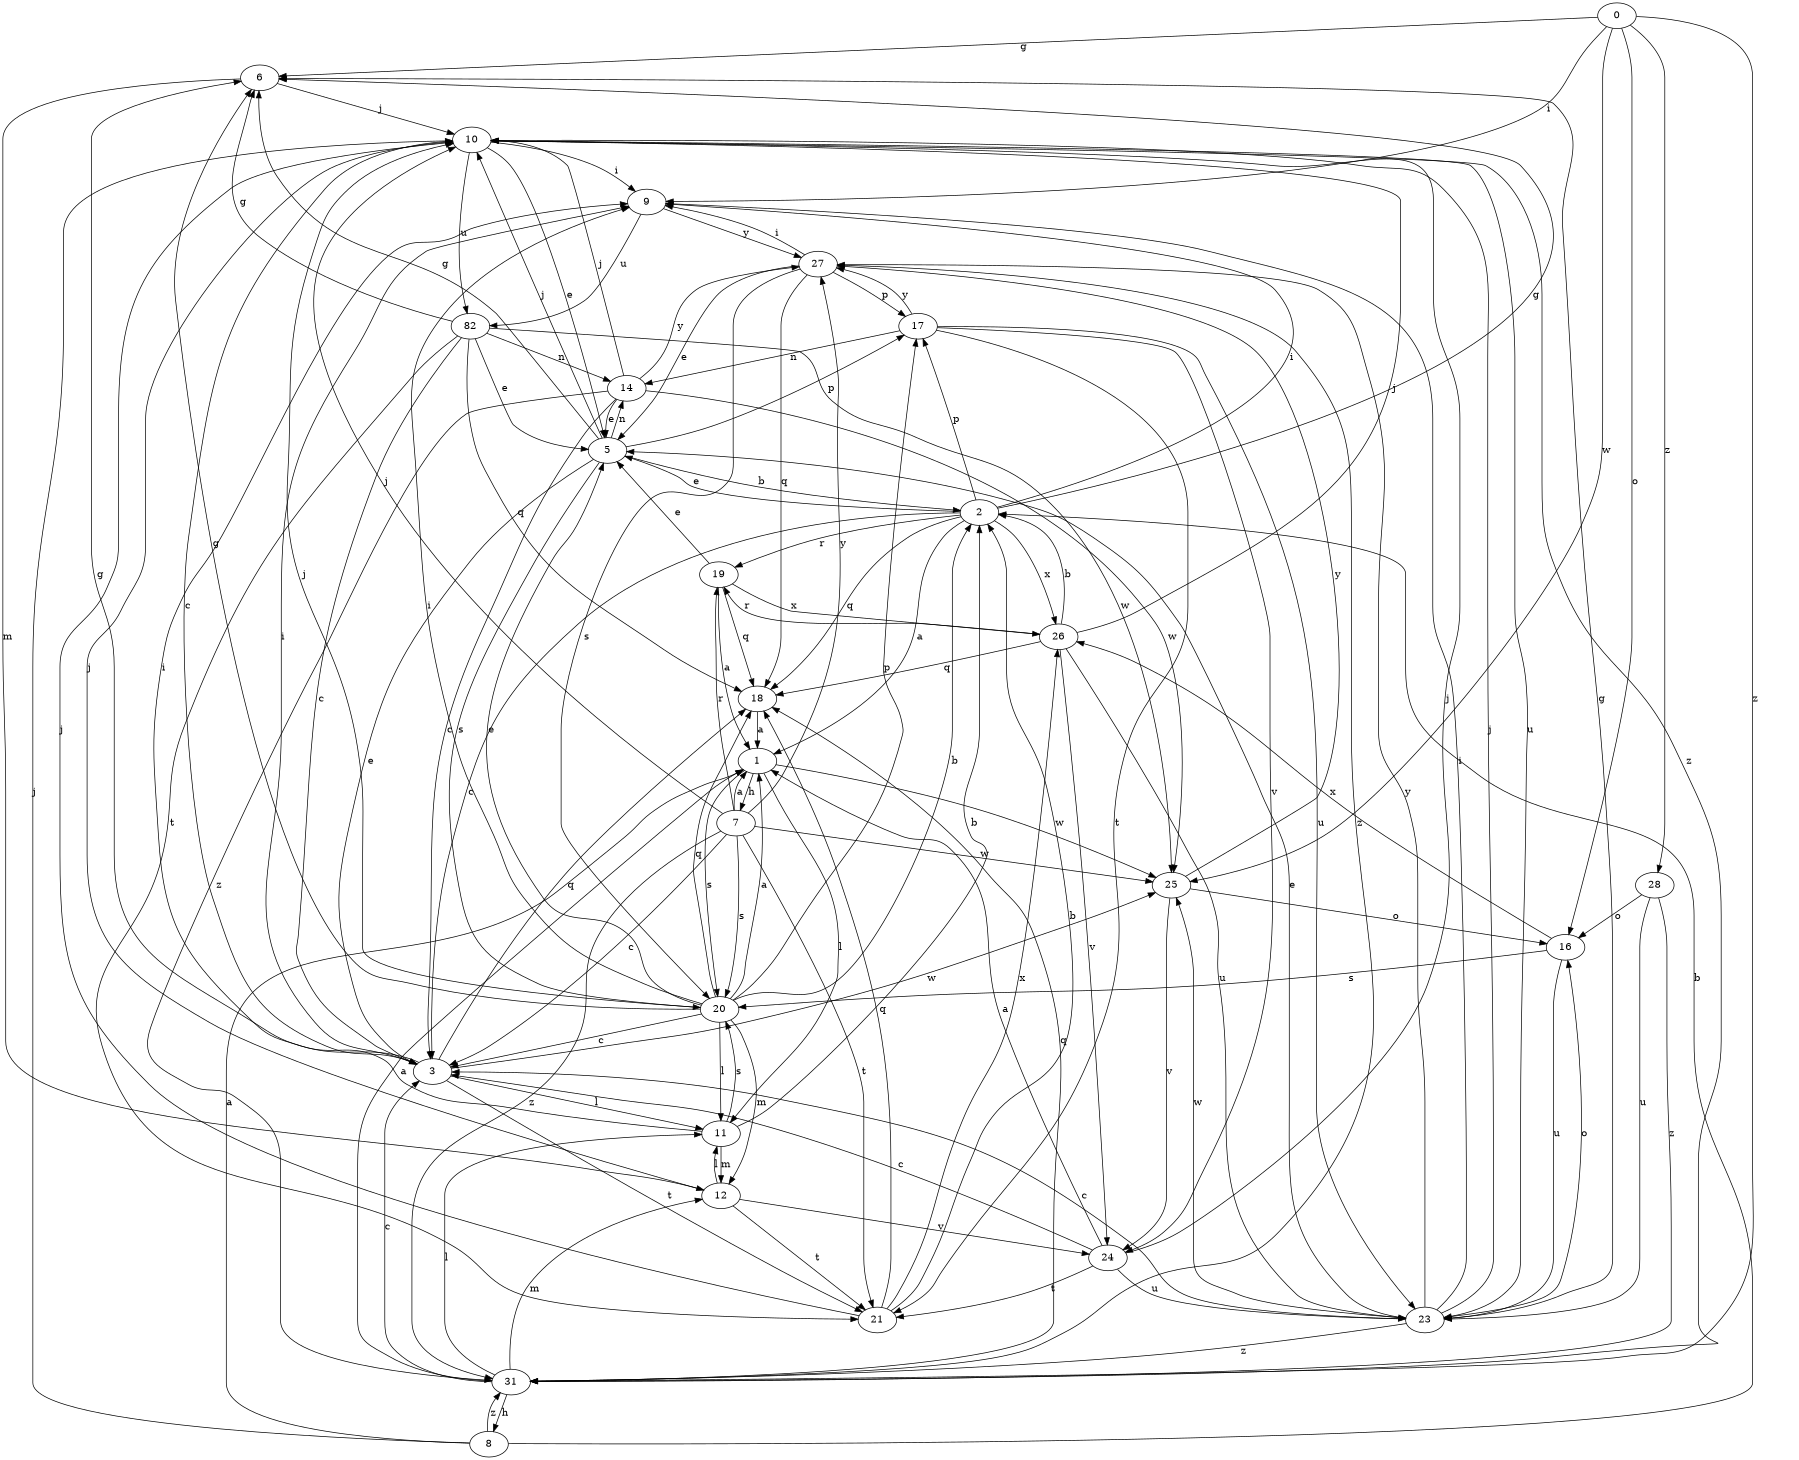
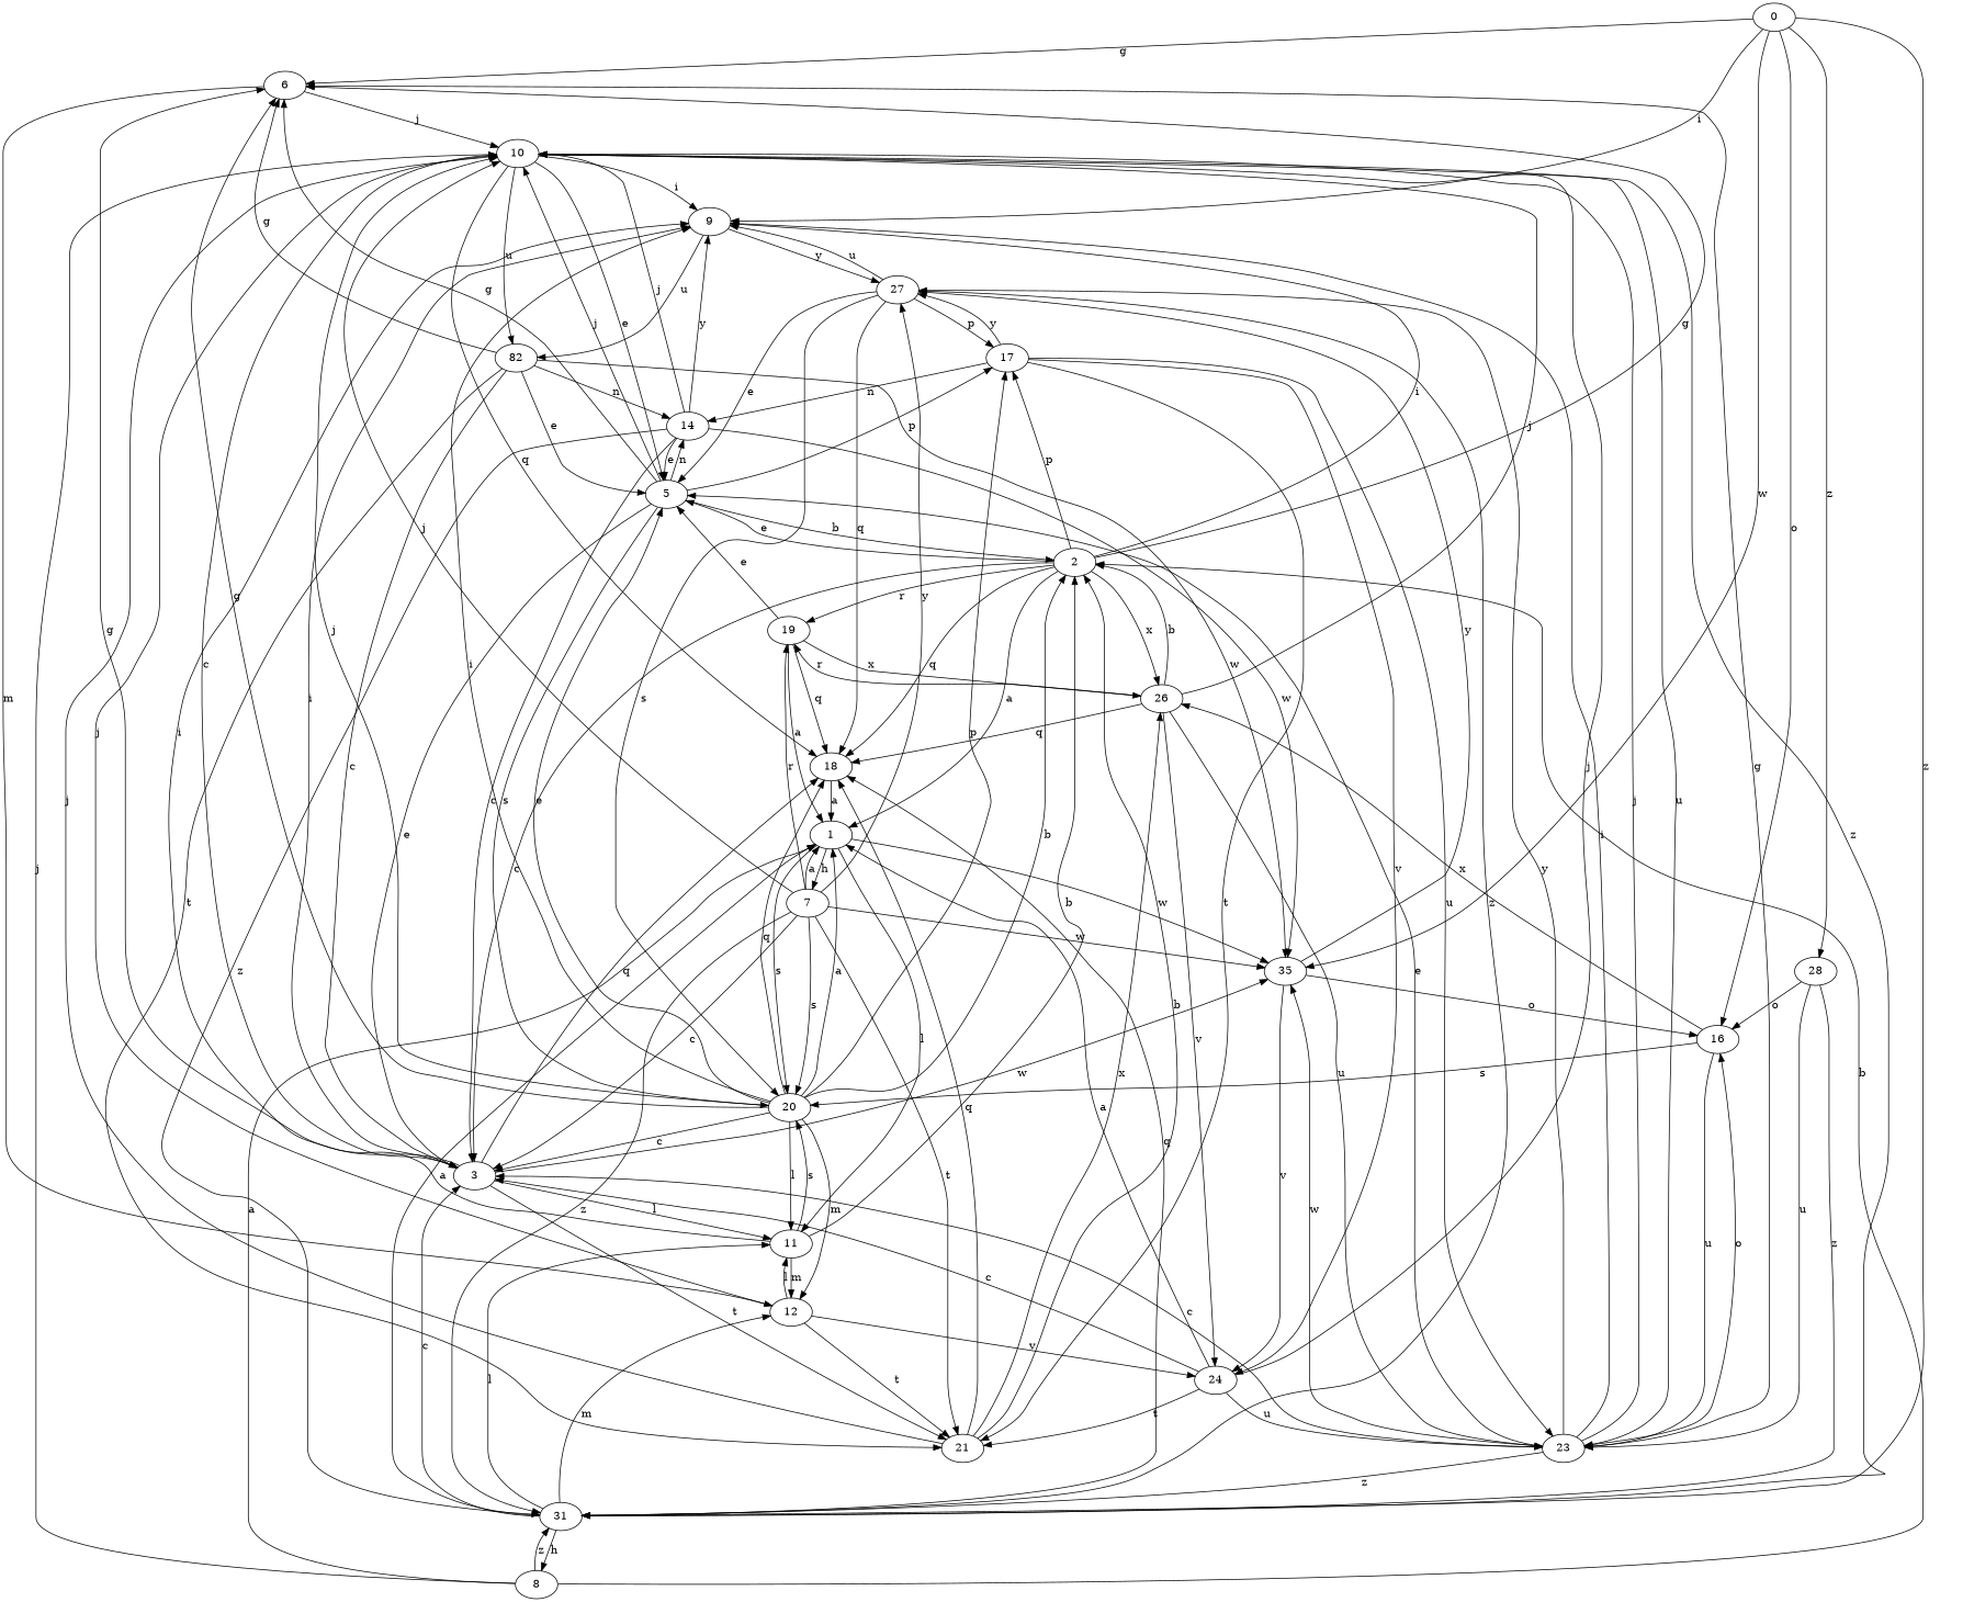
  strict digraph {
    0
    6
    9
    16
-   25
+   25 [label=35]
    28
    31
    10
    12
    27
    n11 [label=82]
    20
    26
    23
    24
    1
    11
    3
    18
    8
    7
    19
    21
    2
    5
    17
    14
    0 -> 6 [label=g]
    0 -> 9 [label=i]
    0 -> 16 [label=o]
    0 -> 25 [label=w]
    0 -> 28 [label=z]
    0 -> 31 [label=z]
    6 -> 10 [label=j]
    6 -> 12 [label=m]
    9 -> 27 [label=y]
    9 -> n11 [label=u]
    16 -> 20 [label=s]
    16 -> 26 [label=x]
    16 -> 23 [label=u]
    25 -> 16 [label=o]
    25 -> 27 [label=y]
    25 -> 24 [label=v]
    28 -> 16 [label=o]
    28 -> 31 [label=z]
    28 -> 23 [label=u]
    31 -> 12 [label=m]
    31 -> 1 [label=a]
    31 -> 11 [label=l]
    31 -> 3 [label=c]
    31 -> 18 [label=q]
    31 -> 8 [label=h]
    10 -> 9 [label=i]
    10 -> 31 [label=z]
    10 -> n11 [label=u]
    10 -> 23 [label=u]
    10 -> 3 [label=c]
-   n11 -> 18 [label=q]
+   10 -> 18 [label=q]
    10 -> 5 [label=e]
    12 -> 10 [label=j]
    12 -> 24 [label=v]
    12 -> 11 [label=l]
    12 -> 21 [label=t]
-   27 -> 9 [label=i]
+   27 -> 9 [label=u]
    27 -> 31 [label=z]
    27 -> 20 [label=s]
    27 -> 18 [label=q]
    27 -> 5 [label=e]
    27 -> 17 [label=p]
    n11 -> 6 [label=g]
    n11 -> 25 [label=w]
    n11 -> 3 [label=c]
    n11 -> 21 [label=t]
    n11 -> 5 [label=e]
    n11 -> 14 [label=n]
    20 -> 6 [label=g]
    20 -> 9 [label=i]
    20 -> 10 [label=j]
    20 -> 12 [label=m]
    20 -> 1 [label=a]
    20 -> 11 [label=l]
    20 -> 3 [label=c]
    20 -> 18 [label=q]
    20 -> 2 [label=b]
    20 -> 5 [label=e]
    20 -> 17 [label=p]
    26 -> 10 [label=j]
    26 -> 23 [label=u]
    26 -> 24 [label=v]
    26 -> 18 [label=q]
    26 -> 19 [label=r]
    26 -> 2 [label=b]
    23 -> 6 [label=g]
    23 -> 9 [label=i]
    23 -> 16 [label=o]
    23 -> 25 [label=w]
    23 -> 31 [label=z]
    23 -> 10 [label=j]
    23 -> 27 [label=y]
    23 -> 3 [label=c]
    23 -> 5 [label=e]
    24 -> 10 [label=j]
    24 -> 23 [label=u]
    24 -> 1 [label=a]
    24 -> 3 [label=c]
    24 -> 21 [label=t]
    1 -> 25 [label=w]
    1 -> 20 [label=s]
    1 -> 11 [label=l]
    1 -> 7 [label=h]
    11 -> 9 [label=i]
    11 -> 12 [label=m]
    11 -> 20 [label=s]
    11 -> 2 [label=b]
    3 -> 6 [label=g]
    3 -> 9 [label=i]
    3 -> 25 [label=w]
    3 -> 11 [label=l]
    3 -> 18 [label=q]
    3 -> 21 [label=t]
    18 -> 1 [label=a]
    8 -> 31 [label=z]
    8 -> 10 [label=j]
    8 -> 1 [label=a]
    8 -> 2 [label=b]
    7 -> 25 [label=w]
    7 -> 31 [label=z]
    7 -> 10 [label=j]
    7 -> 27 [label=y]
    7 -> 20 [label=s]
    7 -> 1 [label=a]
    7 -> 3 [label=c]
    7 -> 19 [label=r]
    7 -> 21 [label=t]
    19 -> 26 [label=x]
    19 -> 1 [label=a]
    19 -> 18 [label=q]
    19 -> 5 [label=e]
    21 -> 10 [label=j]
    21 -> 26 [label=x]
    21 -> 18 [label=q]
    21 -> 2 [label=b]
    2 -> 6 [label=g]
    2 -> 9 [label=i]
    2 -> 26 [label=x]
    2 -> 1 [label=a]
    2 -> 3 [label=c]
    2 -> 18 [label=q]
    2 -> 19 [label=r]
    2 -> 5 [label=e]
    2 -> 17 [label=p]
    5 -> 6 [label=g]
    5 -> 10 [label=j]
    5 -> 20 [label=s]
    5 -> 3 [label=e]
    5 -> 2 [label=b]
    5 -> 17 [label=p]
    5 -> 14 [label=n]
    17 -> 27 [label=y]
    17 -> 23 [label=u]
    17 -> 24 [label=v]
    17 -> 21 [label=t]
    17 -> 14 [label=n]
    14 -> 25 [label=w]
    14 -> 31 [label=z]
    14 -> 10 [label=j]
-   14 -> 27 [label=y]
+   14 -> 9 [label=y]
    14 -> 3 [label=c]
    14 -> 5 [label=e]
  }
